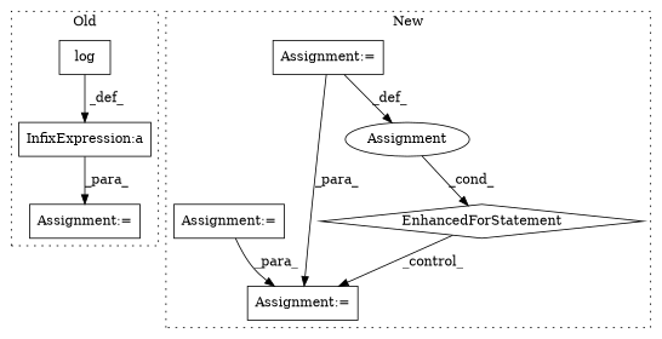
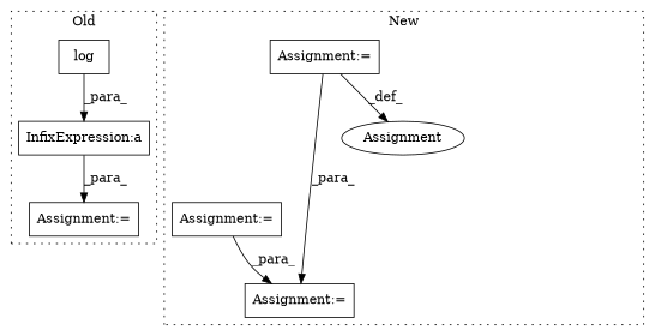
  digraph {
    node [a=7 l=1 s="7198,7285" shape=box]
    n1 [a=32 l="4,1" label=log s="6931,7028"]
    n2 [a=27 l=3 label="InfixExpression:a" s=7030]
    n3 [label="Assignment:=" s=6924]
-   n4 [a=70 l="61,2" label=EnhancedForStatement shape=diamond]
    n5 [l="61,2" label="Assignment:="]
    n6 [label="Assignment:=" s=7431]
    n7 [a=42 label=Assignment s=7263 shape=ellipse]
    n8 [label="Assignment:=" s=7024]
    subgraph cluster_1 {
      label=Old
      style=dotted
      n1
      n2
      n3
    }
    subgraph cluster_2 {
      label=New
      style=dotted
-     n4
      n5
      n6
      n7
      n8
    }
-   n1 -> n2 [label=_def_]
+   n1 -> n2 [label=_para_]
    n2 -> n3 [label=_para_]
-   n4 -> n6 [label=_control_]
    n5 -> n6 [label=_para_]
    n5 -> n7 [label=_def_]
-   n7 -> n4 [label=_cond_]
    n8 -> n6 [label=_para_]
  }
